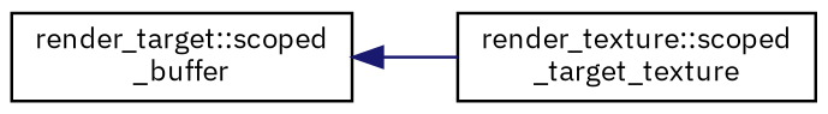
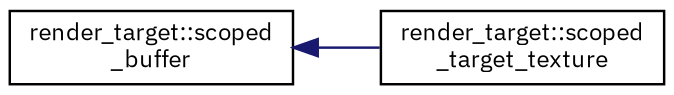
  digraph {
    rankdir=LR
    fontname="IBM Plex Sans"
    node [color=black fillcolor=white fontname="IBM Plex Sans" fontsize=10 shape=record style=filled]
    n1 [height=0.2 label="render_target::scoped\l_buffer" width=0.4]
-   n2 [height=0.2 label="render_texture::scoped\l_target_texture" width=0.4]
+   n2 [height=0.2 label="render_target::scoped\l_target_texture" width=0.4]
    n1 -> n2 [color=midnightblue dir=back fontname="IBM Plex Sans" fontsize=10 labelfontname=Helvetica labelfontsize=10 style=solid]
  }
